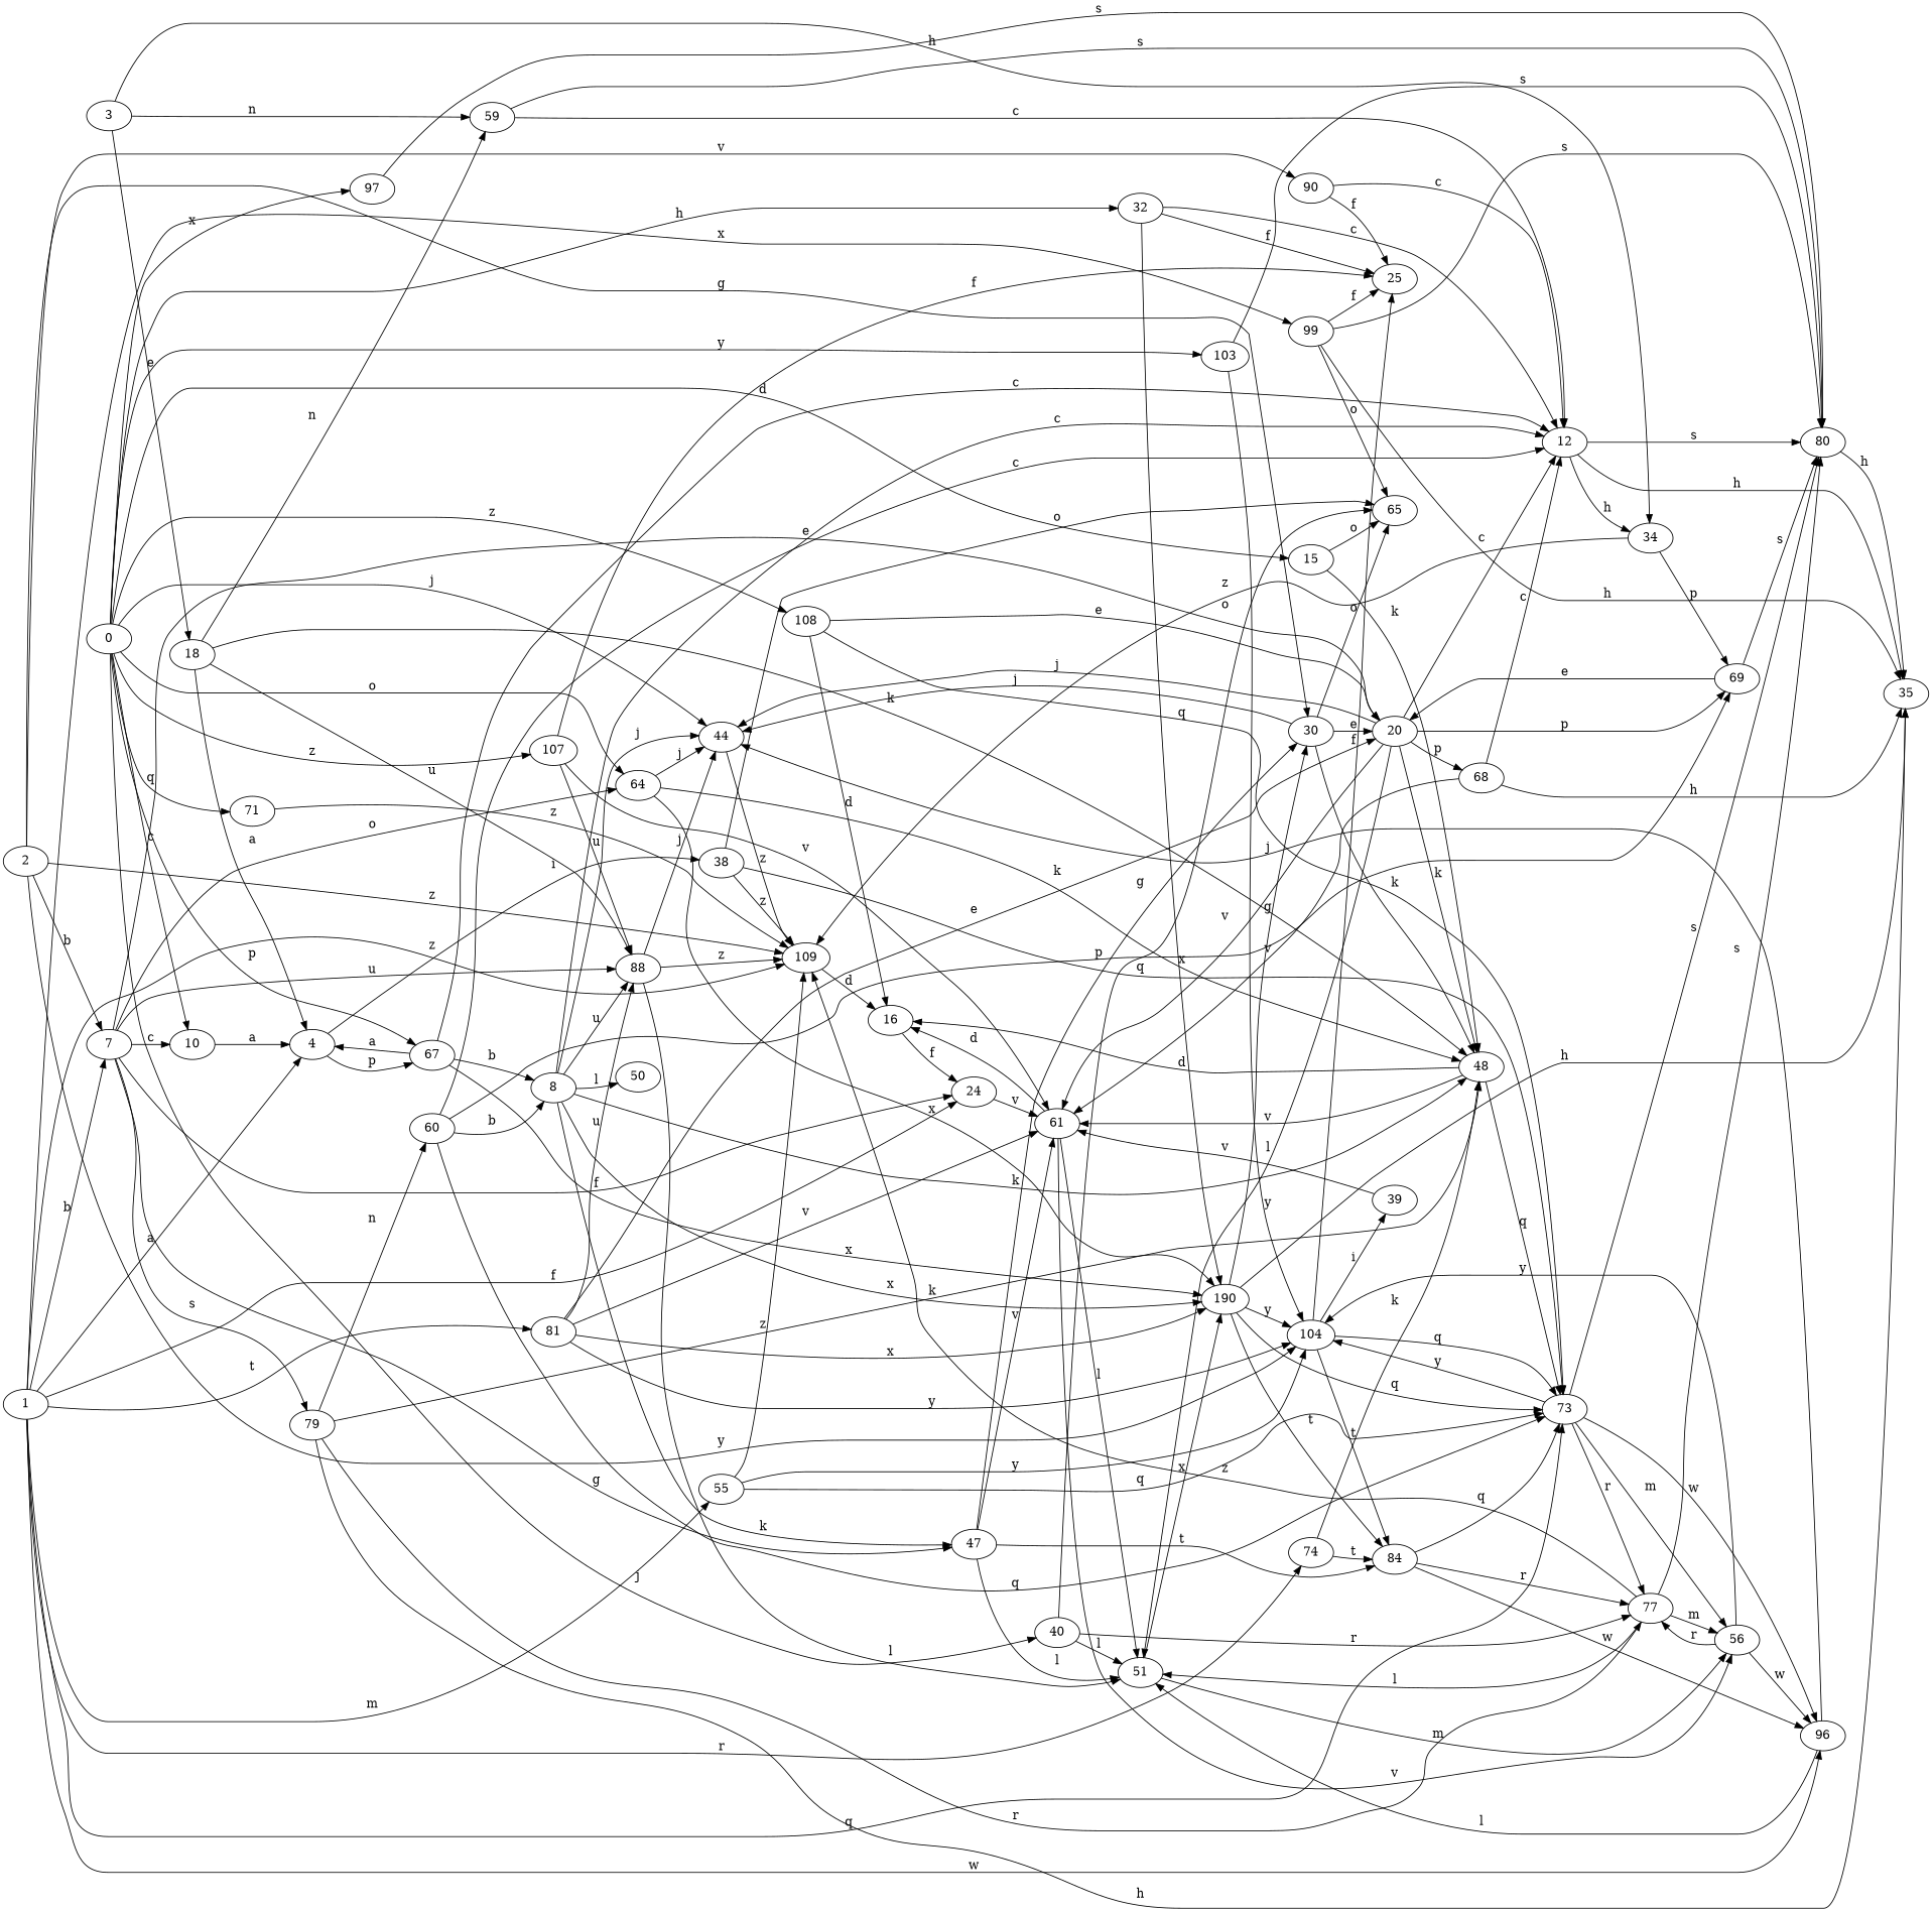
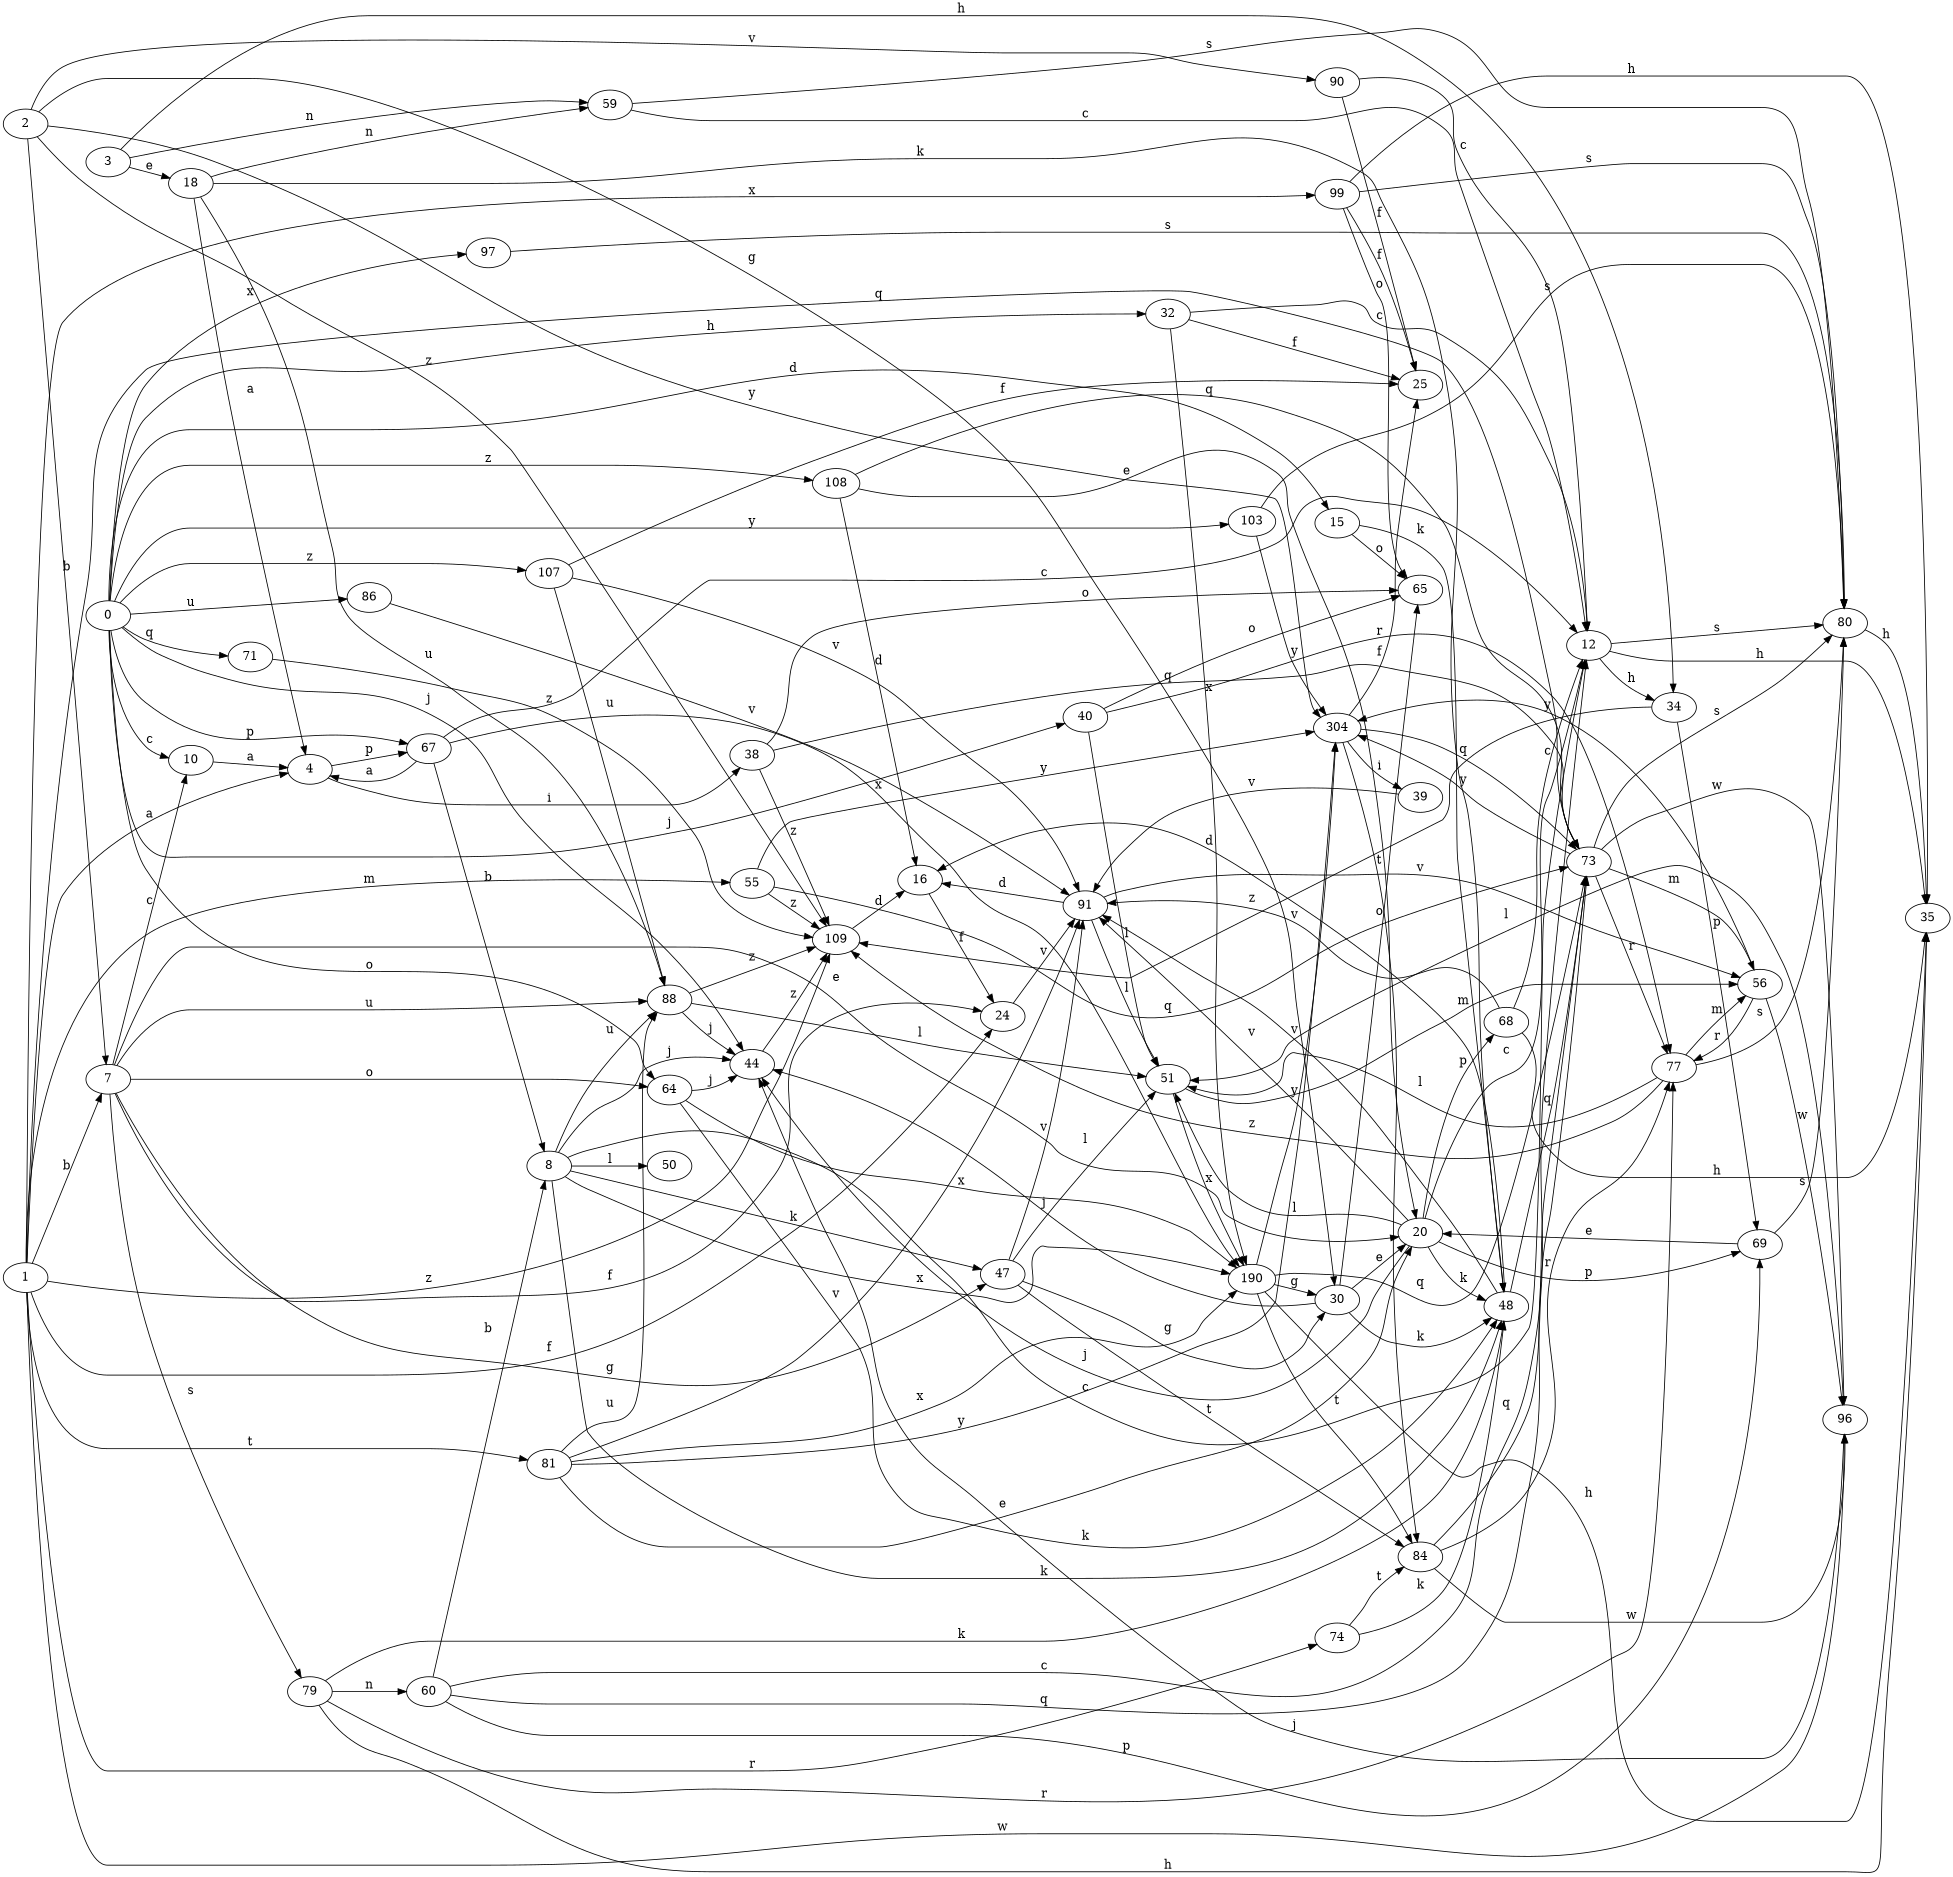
  strict digraph {
    rankdir=LR
    0
    10
    15
    32
    40
    44
    64
    67
    71
+   86
    97
    103
    107
    108
    4
    48
    65
    12
    n19 [label=190]
    25
    51
    77
    109
    8
-   91 [label=61]
+   91
    80
-   104
+   104 [label=304]
    88
    73
    20
    16
    1
    7
    24
    55
    74
    81
    96
    99
    38
    79
    47
    56
    84
    35
    2
    30
    90
    39
    3
    18
    34
    59
    69
    68
    60
    50
    0 -> 10 [label=c]
    0 -> 15 [label=d]
    0 -> 32 [label=h]
    0 -> 40 [label=j]
    0 -> 44 [label=j]
    0 -> 64 [label=o]
    0 -> 67 [label=p]
    0 -> 71 [label=q]
+   0 -> 86 [label=u]
    0 -> 97 [label=x]
    0 -> 103 [label=y]
    0 -> 107 [label=z]
    0 -> 108 [label=z]
    10 -> 4 [label=a]
    15 -> 48 [label=k]
    15 -> 65 [label=o]
    32 -> 12 [label=c]
    32 -> n19 [label=x]
    32 -> 25 [label=f]
    40 -> 65 [label=o]
    40 -> 51 [label=l]
    40 -> 77 [label=r]
    44 -> 109 [label=z]
    64 -> 44 [label=j]
    64 -> 48 [label=k]
    64 -> n19 [label=x]
    67 -> 4 [label=a]
    67 -> 12 [label=c]
    67 -> n19 [label=x]
    67 -> 8 [label=b]
    71 -> 109 [label=z]
+   86 -> 91 [label=v]
    97 -> 80 [label=s]
    103 -> 80 [label=s]
    103 -> 104 [label=y]
    107 -> 25 [label=f]
    107 -> 91 [label=v]
    107 -> 88 [label=u]
    108 -> 73 [label=q]
    108 -> 20 [label=e]
    108 -> 16 [label=d]
    4 -> 67 [label=p]
    4 -> 38 [label=i]
    48 -> 91 [label=v]
    48 -> 73 [label=q]
    48 -> 16 [label=d]
    12 -> 80 [label=s]
    12 -> 35 [label=h]
    12 -> 34 [label=h]
    n19 -> 104 [label=y]
    n19 -> 73 [label=q]
    n19 -> 84 [label=t]
    n19 -> 35 [label=h]
    n19 -> 30 [label=g]
    51 -> n19 [label=x]
    51 -> 56 [label=m]
    77 -> 51 [label=l]
    77 -> 109 [label=z]
    77 -> 80 [label=s]
    77 -> 56 [label=m]
    109 -> 16 [label=d]
    8 -> 44 [label=j]
    8 -> 48 [label=k]
    8 -> 12 [label=c]
    8 -> n19 [label=x]
    8 -> 88 [label=u]
    8 -> 47 [label=k]
    8 -> 50 [label=l]
    91 -> 51 [label=l]
    91 -> 16 [label=d]
    91 -> 56 [label=v]
    80 -> 35 [label=h]
    104 -> 25 [label=f]
    104 -> 73 [label=q]
    104 -> 84 [label=t]
    104 -> 39 [label=i]
    88 -> 44 [label=j]
    88 -> 51 [label=l]
    88 -> 109 [label=z]
    73 -> 77 [label=r]
    73 -> 80 [label=s]
    73 -> 104 [label=y]
    73 -> 96 [label=w]
    73 -> 56 [label=m]
    20 -> 44 [label=j]
    20 -> 48 [label=k]
    20 -> 12 [label=c]
    20 -> 51 [label=l]
    20 -> 91 [label=v]
    20 -> 69 [label=p]
    20 -> 68 [label=p]
    16 -> 24 [label=f]
    1 -> 4 [label=a]
    1 -> 109 [label=z]
    1 -> 73 [label=q]
    1 -> 7 [label=b]
    1 -> 24 [label=f]
    1 -> 55 [label=m]
    1 -> 74 [label=r]
    1 -> 81 [label=t]
    1 -> 96 [label=w]
    1 -> 99 [label=x]
    7 -> 10 [label=c]
    7 -> 64 [label=o]
    7 -> 88 [label=u]
    7 -> 20 [label=e]
    7 -> 24 [label=f]
    7 -> 79 [label=s]
    7 -> 47 [label=g]
    24 -> 91 [label=v]
    55 -> 109 [label=z]
    55 -> 104 [label=y]
    55 -> 73 [label=q]
    74 -> 48 [label=k]
    74 -> 84 [label=t]
    81 -> n19 [label=x]
    81 -> 91 [label=v]
    81 -> 104 [label=y]
    81 -> 88 [label=u]
    81 -> 20 [label=e]
    96 -> 44 [label=j]
    96 -> 51 [label=l]
    99 -> 65 [label=o]
    99 -> 25 [label=f]
    99 -> 80 [label=s]
    99 -> 35 [label=h]
    38 -> 65 [label=o]
    38 -> 109 [label=z]
    38 -> 73 [label=q]
    79 -> 48 [label=k]
    79 -> 77 [label=r]
    79 -> 35 [label=h]
    79 -> 60 [label=n]
    47 -> 51 [label=l]
    47 -> 91 [label=v]
    47 -> 84 [label=t]
    47 -> 30 [label=g]
    56 -> 77 [label=r]
    56 -> 104 [label=y]
    56 -> 96 [label=w]
    84 -> 77 [label=r]
    84 -> 73 [label=q]
    84 -> 96 [label=w]
    2 -> 109 [label=z]
    2 -> 104 [label=y]
    2 -> 7 [label=b]
    2 -> 30 [label=g]
    2 -> 90 [label=v]
    30 -> 44 [label=j]
    30 -> 48 [label=k]
    30 -> 65 [label=o]
    30 -> 20 [label=e]
    90 -> 12 [label=c]
    90 -> 25 [label=f]
    39 -> 91 [label=v]
    3 -> 18 [label=e]
    3 -> 34 [label=h]
    3 -> 59 [label=n]
    18 -> 4 [label=a]
    18 -> 48 [label=k]
    18 -> 88 [label=u]
    18 -> 59 [label=n]
    34 -> 109 [label=z]
    34 -> 69 [label=p]
    59 -> 12 [label=c]
    59 -> 80 [label=s]
    69 -> 80 [label=s]
    69 -> 20 [label=e]
    68 -> 12 [label=c]
    68 -> 91 [label=v]
    68 -> 35 [label=h]
    60 -> 12 [label=c]
    60 -> 8 [label=b]
    60 -> 73 [label=q]
    60 -> 69 [label=p]
  }
